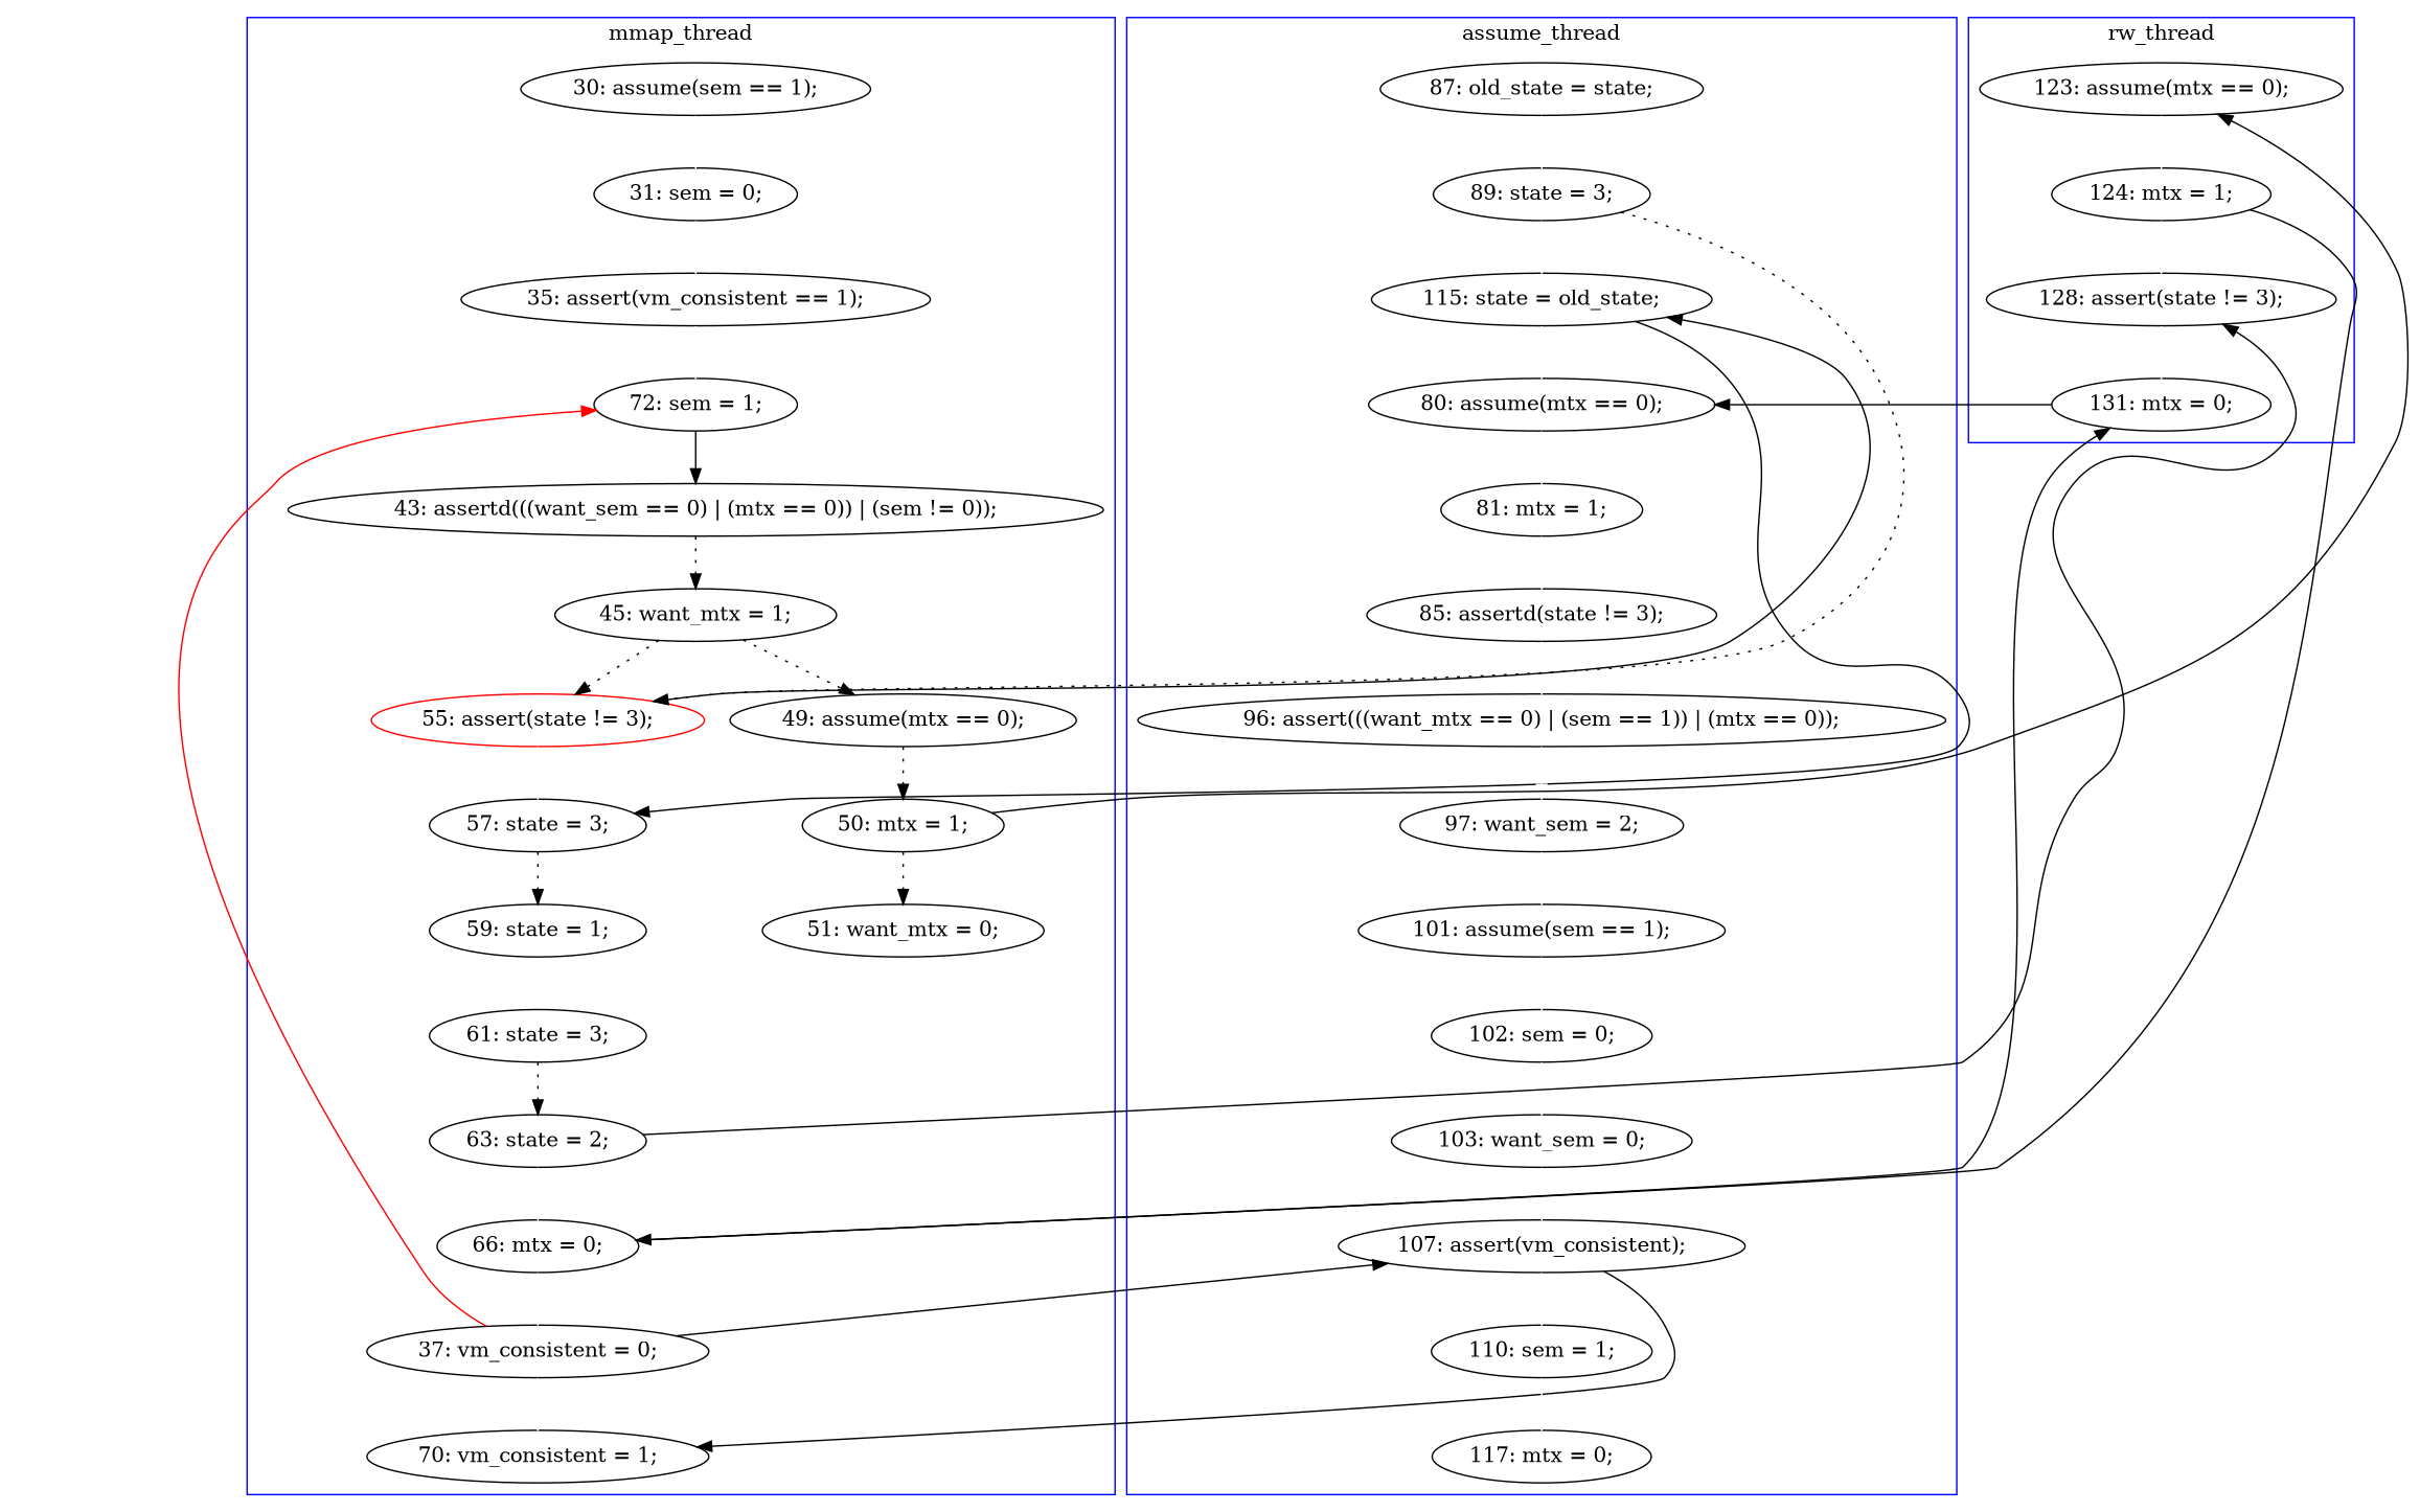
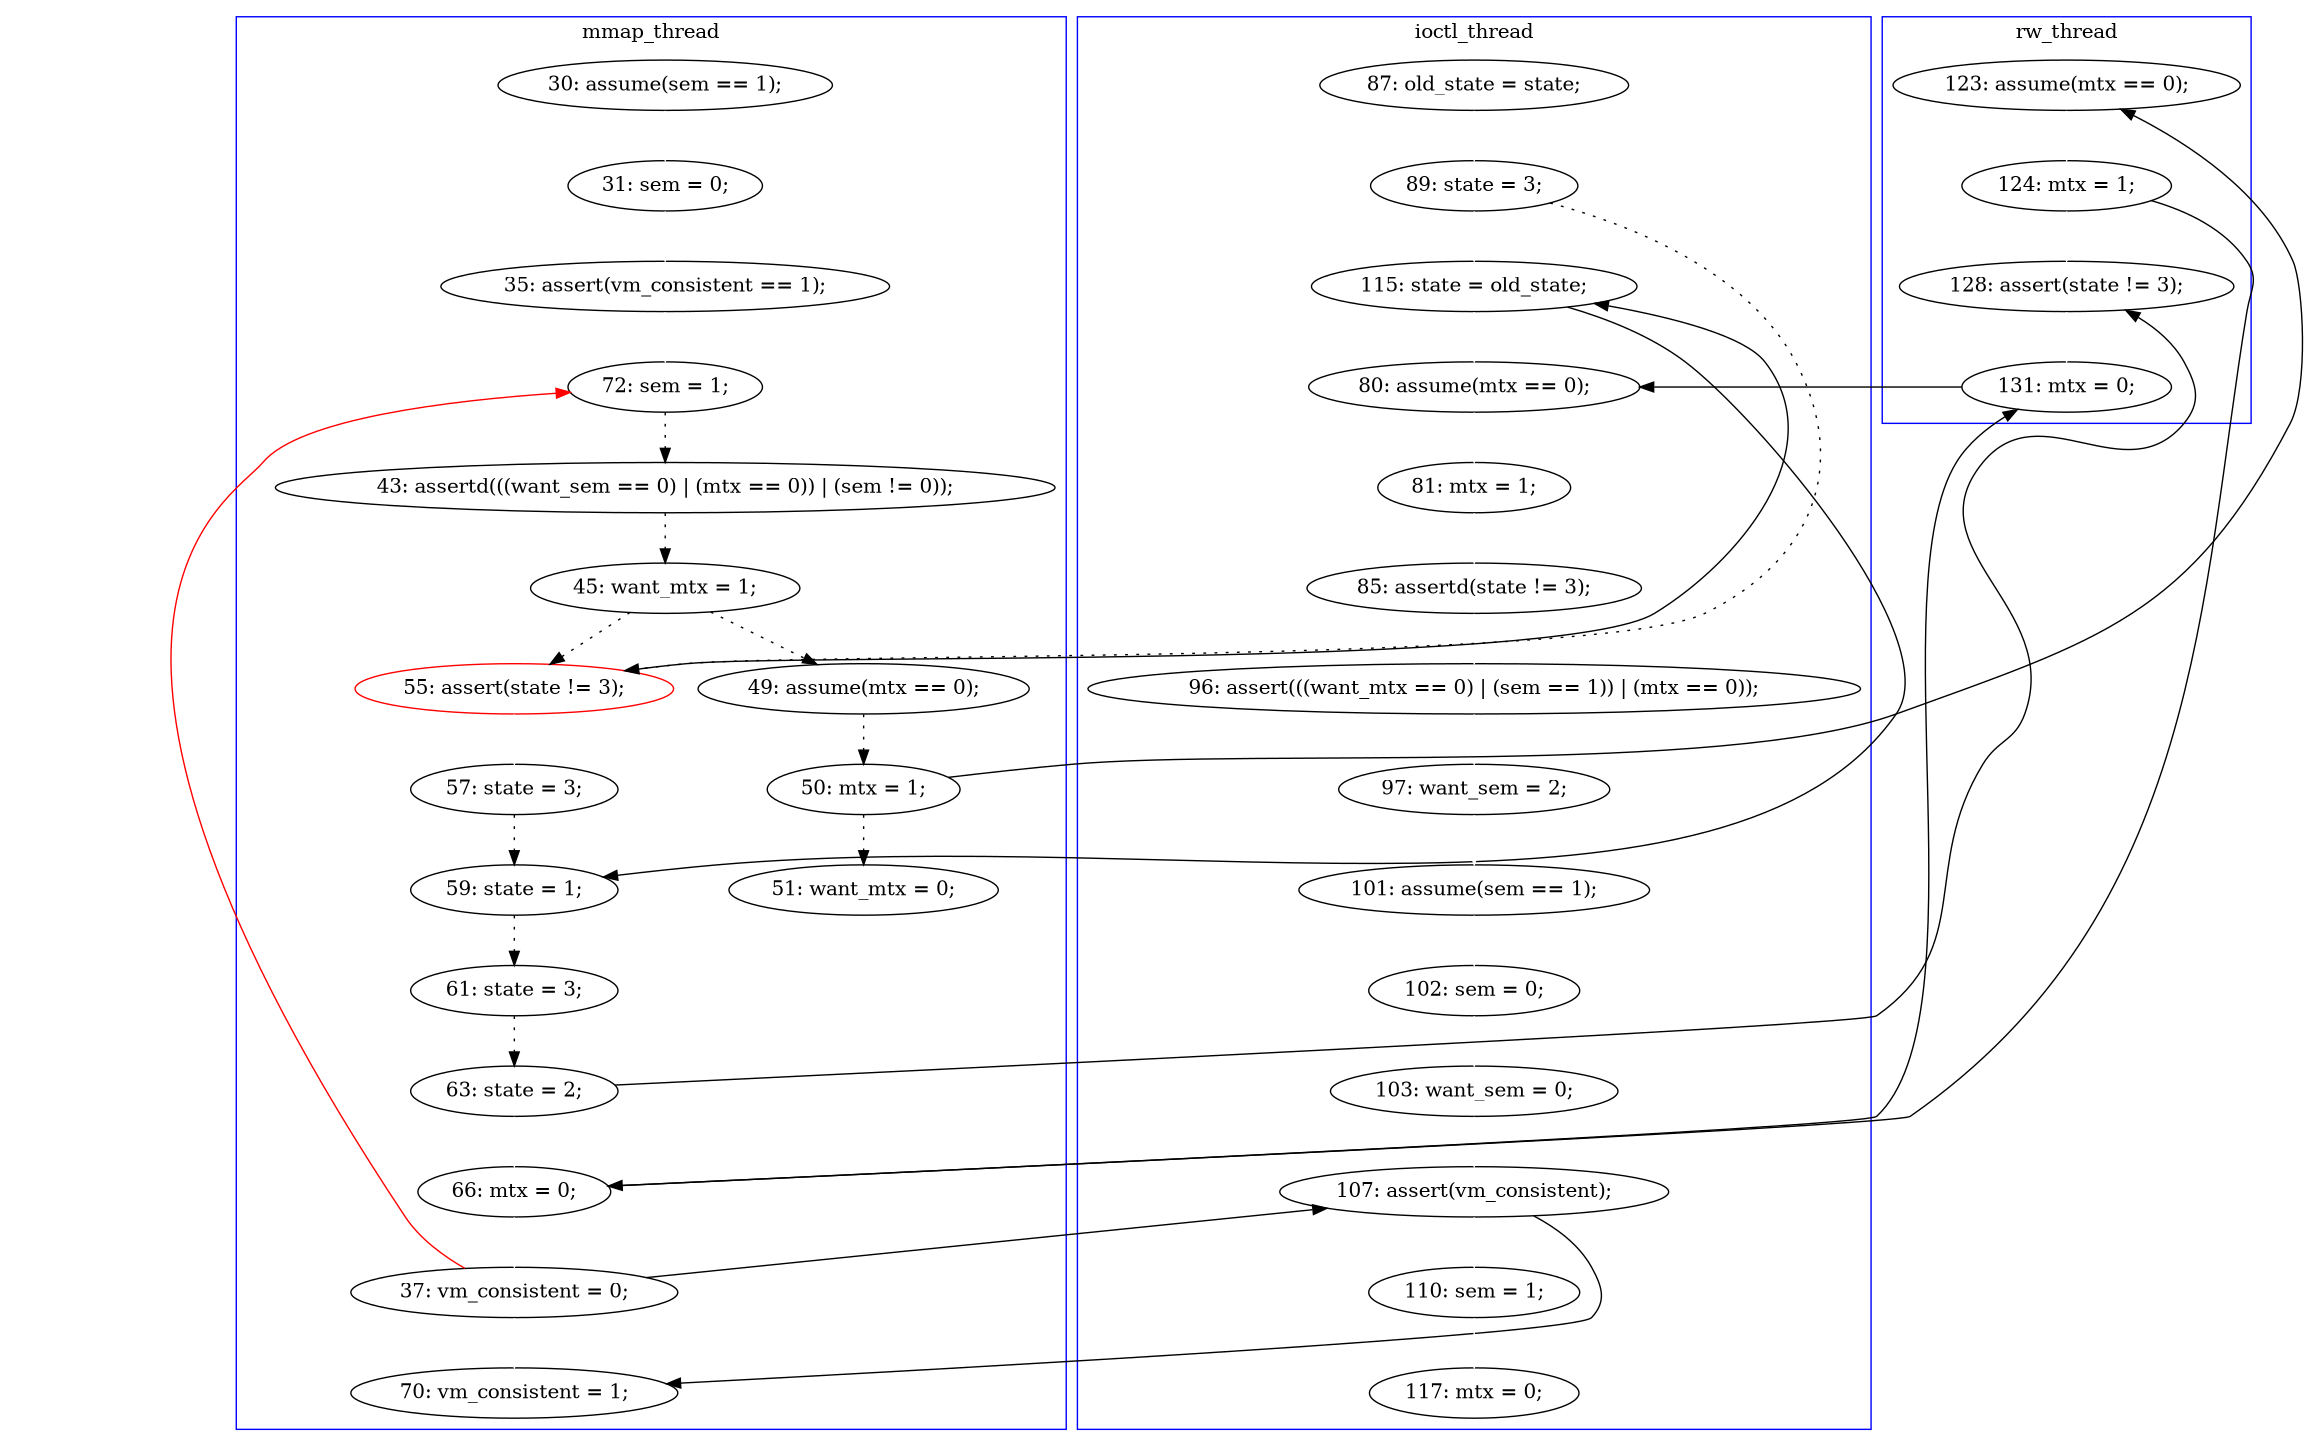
  digraph {
    edge [color=white style=solid]
    n1 [label="115: state = old_state;"]
    n2 [label="80: assume(mtx == 0);"]
    n3 [label="85: assertd(state != 3);"]
    n4 [label="96: assert(((want_mtx == 0) | (sem == 1)) | (mtx == 0));"]
    n5 [label="81: mtx = 1;"]
    n6 [label="89: state = 3;"]
    n7 [label="101: assume(sem == 1);"]
    n8 [label="102: sem = 0;"]
    n9 [label="107: assert(vm_consistent);"]
    n10 [label="110: sem = 1;"]
    n11 [label="117: mtx = 0;"]
    n12 [label="87: old_state = state;"]
    n13 [label="97: want_sem = 2;"]
    n14 [label="103: want_sem = 0;"]
    n15 [label="31: sem = 0;"]
    n16 [label="35: assert(vm_consistent == 1);"]
    n17 [label="51: want_mtx = 0;"]
    n18 [color=red label="55: assert(state != 3);"]
    n19 [label="45: want_mtx = 1;"]
    n20 [label="49: assume(mtx == 0);"]
    n21 [label="37: vm_consistent = 0;"]
    n22 [label="70: vm_consistent = 1;"]
    n23 [label="57: state = 3;"]
    n24 [label="43: assertd(((want_sem == 0) | (mtx == 0)) | (sem != 0));"]
    n25 [label="50: mtx = 1;"]
    n26 [label="61: state = 3;"]
    n27 [label="63: state = 2;"]
    n28 [label="59: state = 1;"]
    n29 [label="72: sem = 1;"]
    n30 [label="66: mtx = 0;"]
    n31 [label="30: assume(sem == 1);"]
    n32 [label="131: mtx = 0;"]
    n33 [label="124: mtx = 1;"]
    n34 [label="128: assert(state != 3);"]
    n35 [label="123: assume(mtx == 0);"]
    subgraph cluster_1 {
      color=blue
-     label=assume_thread
+     label=ioctl_thread
      n1
      n2
      n3
      n4
      n5
      n6
      n7
      n8
      n9
      n10
      n11
      n12
      n13
      n14
    }
    subgraph cluster_2 {
      color=blue
      label=mmap_thread
      n15
      n16
      n17
      n18
      n19
      n20
      n21
      n22
      n23
      n24
      n25
      n26
      n27
      n28
      n29
      n30
      n31
    }
    subgraph cluster_3 {
      color=blue
      label=rw_thread
      n32
      n33
      n34
      n35
    }
    n1 -> n2
-   n1 -> n23 [color=black constraint=false]
+   n1 -> n28 [color=black constraint=false]
    n2 -> n5
    n3 -> n4
    n4 -> n13
    n5 -> n3
    n6 -> n1
    n6 -> n18 [color=black constraint=false style=dotted]
    n7 -> n8
    n8 -> n14
    n9 -> n10
    n9 -> n22 [color=black constraint=false]
    n10 -> n11
    n12 -> n6
    n13 -> n7
    n14 -> n9
    n15 -> n16
    n16 -> n29
    n18 -> n1 [color=black constraint=false]
    n18 -> n23
    n19 -> n18 [color=black style=dotted]
    n19 -> n20 [color=black style=dotted]
    n20 -> n25 [color=black style=dotted]
    n21 -> n9 [color=black constraint=false]
    n21 -> n22
    n21 -> n29 [color=red constraint=false]
    n23 -> n28 [color=black style=dotted]
    n24 -> n19 [color=black style=dotted]
    n25 -> n17 [color=black style=dotted]
    n25 -> n35 [color=black constraint=false]
    n26 -> n27 [color=black style=dotted]
    n27 -> n30
    n27 -> n34 [color=black constraint=false]
-   n29 -> n24 [color=black]
+   n28 -> n26 [color=black style=dotted]
+   n29 -> n24 [color=black style=dotted]
    n30 -> n21
    n30 -> n32 [color=black constraint=false]
    n31 -> n15
    n32 -> n2 [color=black constraint=false]
    n33 -> n30 [color=black constraint=false]
    n33 -> n34
    n34 -> n32
    n35 -> n33
  }
